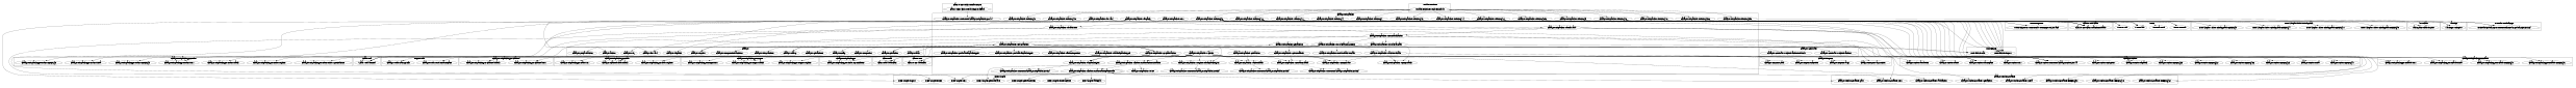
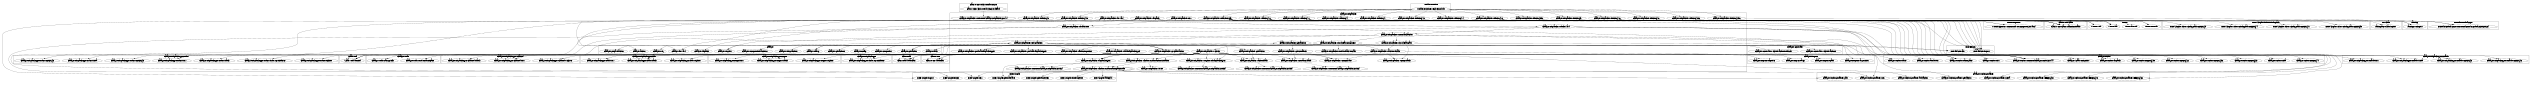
  digraph {
    "Catalyst::Dispatcher::BEGIN@3"
    "Catalyst::Dispatcher::BEGIN@8"
    "Catalyst::Dispatcher::postload_dispatch_types"
    "Catalyst::Dispatcher::CORE:subst"
    "Catalyst::Dispatcher::__ANON__[Catalyst/Dispatcher.pm:33]"
    "Catalyst::Dispatcher::BEGIN@11"
    "Catalyst::Dispatcher::BEGIN@7"
    "Catalyst::Dispatcher::_find_or_create_namespace_node"
    "Catalyst::Dispatcher::preload_dispatch_types"
    "Catalyst::Dispatcher::_do_forward"
    "Catalyst::Dispatcher::_invoke_as_component"
    "Catalyst::Dispatcher::dispatch"
    "Catalyst::Dispatcher::BEGIN@692"
    "Catalyst::Dispatcher::_find_or_create_action_container"
    "Catalyst::Dispatcher::_tree"
    "Catalyst::Dispatcher::get_actions"
    "Catalyst::Dispatcher::CORE:match"
    "Catalyst::Dispatcher::forward"
    "Catalyst::Dispatcher::prepare_action"
    "Catalyst::Dispatcher::BEGIN@16"
    "Catalyst::Dispatcher::register"
    "Catalyst::Dispatcher::_action_rel2abs"
    "Catalyst::Dispatcher::get_action"
    "Catalyst::Dispatcher::BEGIN@18"
    "Catalyst::Dispatcher::__ANON__[Catalyst/Dispatcher.pm:36]"
    "Catalyst::Dispatcher::_invoke_as_path"
    "Catalyst::Dispatcher::_container_hash"
    "Catalyst::Dispatcher::_method_action_class"
    "Catalyst::Dispatcher::BEGIN@13"
    "Catalyst::Dispatcher::__ANON__[Catalyst/Dispatcher.pm:32]"
    "Catalyst::Dispatcher::_registered_dispatch_types"
    "Catalyst::Dispatcher::new"
    "Catalyst::Dispatcher::_build__tree"
    "Catalyst::Dispatcher::dispatch_types"
    "Catalyst::Dispatcher::BEGIN@236"
    "Catalyst::Dispatcher::BEGIN@12"
-   "Catalyst::Dispatcher::BEGIN@9"
+   "Catalyst::Dispatcher::BEGIN@9" [label="Catalyst::Dispatcher::DESTROY@9"]
    "Catalyst::Dispatcher::BEGIN@14"
    "Catalyst::Dispatcher::_command2action"
    "Catalyst::Dispatcher::setup_actions"
    "Catalyst::Dispatcher::_action_hash"
    "Catalyst::Dispatcher::BEGIN@10"
    "Catalyst::Dispatcher::get_containers"
    "Catalyst::Dispatcher::BEGIN@4"
    "Catalyst::Dispatcher::BEGIN@256"
    "Catalyst::Dispatcher::__ANON__[Catalyst/Dispatcher.pm:35]"
    "Catalyst::Dispatcher::_load_dispatch_types"
    "Catalyst::Dispatcher::BEGIN@15"
    "Catalyst::Dispatcher::__ANON__[Catalyst/Dispatcher.pm:41]"
    "Catalyst::Dispatcher::_find_component"
    "Catalyst::forward"
    "Catalyst::dispatch"
    "Catalyst::component"
    "Catalyst::stack"
    "Catalyst::debug"
    "Catalyst::get_actions"
    "Catalyst::action"
    "Catalyst::get_action"
    "Catalyst::config"
    "Catalyst::_components_accessor"
    "Catalyst::request"
    "Catalyst::req"
    "Catalyst::setup_actions"
    "Catalyst::prepare_action"
    "Catalyst::DispatchType::Index::_is_low_precedence"
    "Catalyst::DispatchType::Index::BEGIN@5"
    "Catalyst::DispatchType::Index::BEGIN@3"
    "Catalyst::DispatchType::Index::new"
    "Catalyst::DispatchType::Index::meta"
    "Catalyst::DispatchType::Index::match"
    "Catalyst::DispatchType::Index::register"
    "Catalyst::DispatchType::_is_low_precedence"
    "Tree::Simple::addChild"
    "Tree::Simple::_insertChildAt"
    "Tree::Simple::import"
    "Tree::Simple::getNodeValue"
    "Tree::Simple::getAllChildren"
    "Tree::Simple::ROOT"
    "Tree::Simple::new"
    "Catalyst::Request::args"
    "Catalyst::Request::arguments"
    "Catalyst::Request::path"
    "Catalyst::Request::captures"
    "Scalar::Util::blessed"
    "Tree::Simple::Visitor::FindByPath::BEGIN@9"
    "Tree::Simple::Visitor::FindByPath::BEGIN@5"
    "Tree::Simple::Visitor::FindByPath::BEGIN@11"
    "Tree::Simple::Visitor::FindByPath::BEGIN@4"
    "Catalyst::Action::namespace"
    "Catalyst::Action::BEGIN@25"
    "Catalyst::Action::attributes"
    "Catalyst::Action::BEGIN@22"
    "Catalyst::Action::new"
-   "Catalyst::Action::DESTROY"
+   "Catalyst::Action::DESTROY" [label="Catalyst::Scalar::DESTROY"]
    "Catalyst::Action::BEGIN@56"
    "Catalyst::Action::dispatch"
    "Catalyst::Action::name"
    "Catalyst::Action::BEGIN@23"
    "Catalyst::Action::meta"
    "Catalyst::Action::BEGIN@41"
    "Catalyst::Action::__ANON__[Catalyst/Action.pm:44]"
    "UNIVERSAL::import"
    "UNIVERSAL::can"
    "Catalyst::ActionContainer::add_action"
    "Catalyst::ActionContainer::new"
    "Catalyst::ActionContainer::part"
    "Catalyst::ActionContainer::get_action"
    "Catalyst::ActionContainer::BEGIN@18"
    "Catalyst::ActionContainer::BEGIN@32"
    "Catalyst::ActionContainer::meta"
    "Catalyst::ActionContainer::BEGIN@30"
    "Class::Load::load_class"
    "namespace::clean::import"
    "warnings::unimport"
+   "Catalyst::DispatchType::Chained::register"
    "Catalyst::DispatchType::Chained::match"
    "Catalyst::DispatchType::Chained::new"
    "Catalyst::DispatchType::Path::register"
-   "Catalyst::DispatchType::Path::match" [label="Catalyst::Chained::Path::match"]
+   "Catalyst::DispatchType::Path::match"
    "Catalyst::DispatchType::Path::new"
    "Class::MOP::Class::make_immutable"
    "Class::MOP::Mixin::AttributeCore::default"
    "Moose::with"
    "Moose::around"
    "Moose::has"
    "Moose::extends"
    "Module::Runtime::require_module"
    "Catalyst::DispatchType::Regex::new"
    "Catalyst::DispatchType::Regex::register"
    "Catalyst::DispatchType::Regex::match"
    "Catalyst::Controller::register_actions"
    "Catalyst::Controller::register_action_methods"
    "Catalyst::Utils::class2prefix"
    "Catalyst::Utils::resolve_namespace"
    "Catalyst::DispatchType::Default::meta"
    "Catalyst::DispatchType::Default::BEGIN@3"
    "Catalyst::DispatchType::Default::new"
    "Catalyst::DispatchType::Default::BEGIN@6"
    "Moose::Exporter::__ANON__[Moose/Exporter.pm:492]"
    "B::Hooks::EndOfScope::__ANON__[B/Hooks/EndOfScope.pm:26]"
    "Class::MOP::load_class"
    subgraph cluster_1 {
      label="Catalyst::Dispatcher"
      "Catalyst::Dispatcher::BEGIN@3"
      "Catalyst::Dispatcher::BEGIN@8"
      "Catalyst::Dispatcher::postload_dispatch_types"
      "Catalyst::Dispatcher::CORE:subst"
      "Catalyst::Dispatcher::__ANON__[Catalyst/Dispatcher.pm:33]"
      "Catalyst::Dispatcher::BEGIN@11"
      "Catalyst::Dispatcher::BEGIN@7"
      "Catalyst::Dispatcher::_find_or_create_namespace_node"
      "Catalyst::Dispatcher::preload_dispatch_types"
      "Catalyst::Dispatcher::_do_forward"
      "Catalyst::Dispatcher::_invoke_as_component"
      "Catalyst::Dispatcher::dispatch"
      "Catalyst::Dispatcher::BEGIN@692"
      "Catalyst::Dispatcher::_find_or_create_action_container"
      "Catalyst::Dispatcher::_tree"
      "Catalyst::Dispatcher::get_actions"
      "Catalyst::Dispatcher::CORE:match"
      "Catalyst::Dispatcher::forward"
      "Catalyst::Dispatcher::prepare_action"
      "Catalyst::Dispatcher::BEGIN@16"
      "Catalyst::Dispatcher::register"
      "Catalyst::Dispatcher::_action_rel2abs"
      "Catalyst::Dispatcher::get_action"
      "Catalyst::Dispatcher::BEGIN@18"
      "Catalyst::Dispatcher::__ANON__[Catalyst/Dispatcher.pm:36]"
      "Catalyst::Dispatcher::_invoke_as_path"
      "Catalyst::Dispatcher::_container_hash"
      "Catalyst::Dispatcher::_method_action_class"
      "Catalyst::Dispatcher::BEGIN@13"
      "Catalyst::Dispatcher::__ANON__[Catalyst/Dispatcher.pm:32]"
      "Catalyst::Dispatcher::_registered_dispatch_types"
      "Catalyst::Dispatcher::new"
      "Catalyst::Dispatcher::_build__tree"
      "Catalyst::Dispatcher::dispatch_types"
      "Catalyst::Dispatcher::BEGIN@236"
      "Catalyst::Dispatcher::BEGIN@12"
      "Catalyst::Dispatcher::BEGIN@9"
      "Catalyst::Dispatcher::BEGIN@14"
      "Catalyst::Dispatcher::_command2action"
      "Catalyst::Dispatcher::setup_actions"
      "Catalyst::Dispatcher::_action_hash"
      "Catalyst::Dispatcher::BEGIN@10"
      "Catalyst::Dispatcher::get_containers"
      "Catalyst::Dispatcher::BEGIN@4"
      "Catalyst::Dispatcher::BEGIN@256"
      "Catalyst::Dispatcher::__ANON__[Catalyst/Dispatcher.pm:35]"
      "Catalyst::Dispatcher::_load_dispatch_types"
      "Catalyst::Dispatcher::BEGIN@15"
      "Catalyst::Dispatcher::__ANON__[Catalyst/Dispatcher.pm:41]"
      "Catalyst::Dispatcher::_find_component"
    }
    subgraph cluster_2 {
      label=Catalyst
      "Catalyst::forward"
      "Catalyst::dispatch"
      "Catalyst::component"
      "Catalyst::stack"
      "Catalyst::debug"
      "Catalyst::get_actions"
      "Catalyst::action"
      "Catalyst::get_action"
      "Catalyst::config"
      "Catalyst::_components_accessor"
      "Catalyst::request"
      "Catalyst::req"
      "Catalyst::setup_actions"
      "Catalyst::prepare_action"
    }
    subgraph cluster_3 {
      label="Catalyst::DispatchType::Index"
      "Catalyst::DispatchType::Index::_is_low_precedence"
      "Catalyst::DispatchType::Index::BEGIN@5"
      "Catalyst::DispatchType::Index::BEGIN@3"
      "Catalyst::DispatchType::Index::new"
      "Catalyst::DispatchType::Index::meta"
      "Catalyst::DispatchType::Index::match"
      "Catalyst::DispatchType::Index::register"
    }
    subgraph cluster_4 {
      label="Catalyst::DispatchType"
      "Catalyst::DispatchType::_is_low_precedence"
    }
    subgraph cluster_5 {
      label="Tree::Simple"
      "Tree::Simple::addChild"
      "Tree::Simple::_insertChildAt"
      "Tree::Simple::import"
      "Tree::Simple::getNodeValue"
      "Tree::Simple::getAllChildren"
      "Tree::Simple::ROOT"
      "Tree::Simple::new"
    }
    subgraph cluster_6 {
      label="Catalyst::Request"
      "Catalyst::Request::args"
      "Catalyst::Request::arguments"
      "Catalyst::Request::path"
      "Catalyst::Request::captures"
    }
    subgraph cluster_7 {
      label="Scalar::Util"
      "Scalar::Util::blessed"
    }
    subgraph cluster_8 {
      label="Tree::Simple::Visitor::FindByPath"
      "Tree::Simple::Visitor::FindByPath::BEGIN@9"
      "Tree::Simple::Visitor::FindByPath::BEGIN@5"
      "Tree::Simple::Visitor::FindByPath::BEGIN@11"
      "Tree::Simple::Visitor::FindByPath::BEGIN@4"
    }
    subgraph cluster_9 {
      label="Catalyst::Action"
      "Catalyst::Action::namespace"
      "Catalyst::Action::BEGIN@25"
      "Catalyst::Action::attributes"
      "Catalyst::Action::BEGIN@22"
      "Catalyst::Action::new"
      "Catalyst::Action::DESTROY"
      "Catalyst::Action::BEGIN@56"
      "Catalyst::Action::dispatch"
      "Catalyst::Action::name"
      "Catalyst::Action::BEGIN@23"
      "Catalyst::Action::meta"
      "Catalyst::Action::BEGIN@41"
      "Catalyst::Action::__ANON__[Catalyst/Action.pm:44]"
    }
    subgraph cluster_10 {
      label=UNIVERSAL
      "UNIVERSAL::import"
      "UNIVERSAL::can"
    }
    subgraph cluster_11 {
      label="Catalyst::ActionContainer"
      "Catalyst::ActionContainer::add_action"
      "Catalyst::ActionContainer::new"
      "Catalyst::ActionContainer::part"
      "Catalyst::ActionContainer::get_action"
      "Catalyst::ActionContainer::BEGIN@18"
      "Catalyst::ActionContainer::BEGIN@32"
      "Catalyst::ActionContainer::meta"
      "Catalyst::ActionContainer::BEGIN@30"
    }
    subgraph cluster_12 {
      label="Class::Load"
      "Class::Load::load_class"
    }
    subgraph cluster_13 {
      label="low::clean"
      "namespace::clean::import"
    }
    subgraph cluster_14 {
      label=warnings
      "warnings::unimport"
    }
    subgraph cluster_15 {
      label="Catalyst::DispatchType::Chained"
+     "Catalyst::DispatchType::Chained::register"
      "Catalyst::DispatchType::Chained::match"
      "Catalyst::DispatchType::Chained::new"
    }
    subgraph cluster_16 {
      label="Catalyst::DispatchType::Path"
      "Catalyst::DispatchType::Path::register"
      "Catalyst::DispatchType::Path::match"
      "Catalyst::DispatchType::Path::new"
    }
    subgraph cluster_17 {
      label="Class::MOP::Class"
      "Class::MOP::Class::make_immutable"
    }
    subgraph cluster_18 {
      label="Class::MOP::Mixin::AttributeCore"
      "Class::MOP::Mixin::AttributeCore::default"
    }
    subgraph cluster_19 {
      label=Moose
      "Moose::with"
      "Moose::around"
      "Moose::has"
      "Moose::extends"
    }
    subgraph cluster_20 {
      label="Module::Runtime"
      "Module::Runtime::require_module"
    }
    subgraph cluster_21 {
      label="Catalyst::DispatchType::Regex"
      "Catalyst::DispatchType::Regex::new"
      "Catalyst::DispatchType::Regex::register"
      "Catalyst::DispatchType::Regex::match"
    }
    subgraph cluster_22 {
      label="Catalyst::Controller"
      "Catalyst::Controller::register_actions"
      "Catalyst::Controller::register_action_methods"
    }
    subgraph cluster_23 {
-     label="Regex::Utils"
+     label="Catalyst::Utils"
      "Catalyst::Utils::class2prefix"
      "Catalyst::Utils::resolve_namespace"
    }
    subgraph cluster_24 {
      label="Catalyst::DispatchType::Default"
      "Catalyst::DispatchType::Default::meta"
      "Catalyst::DispatchType::Default::BEGIN@3"
      "Catalyst::DispatchType::Default::new"
      "Catalyst::DispatchType::Default::BEGIN@6"
    }
    subgraph cluster_25 {
      label="Moose::Exporter"
      "Moose::Exporter::__ANON__[Moose/Exporter.pm:492]"
    }
    subgraph cluster_26 {
      label="B::Hooks::EndOfScope"
      "B::Hooks::EndOfScope::__ANON__[B/Hooks/EndOfScope.pm:26]"
    }
    subgraph cluster_27 {
      label="Class::MOP"
      "Class::MOP::load_class"
    }
    "Catalyst::Dispatcher::BEGIN@3" -> "Moose::Exporter::__ANON__[Moose/Exporter.pm:492]"
    "Catalyst::Dispatcher::BEGIN@11" -> "UNIVERSAL::import"
    "Catalyst::Dispatcher::BEGIN@11" -> "Class::MOP::Class::make_immutable"
    "Catalyst::Dispatcher::BEGIN@11" -> "Moose::extends"
    "Catalyst::Dispatcher::BEGIN@11" -> "Catalyst::DispatchType::Default::meta"
    "Catalyst::Dispatcher::BEGIN@11" -> "Catalyst::DispatchType::Default::BEGIN@3"
    "Catalyst::Dispatcher::BEGIN@11" -> "Catalyst::DispatchType::Default::BEGIN@6"
    "Catalyst::Dispatcher::BEGIN@7" -> "UNIVERSAL::import"
    "Catalyst::Dispatcher::_find_or_create_namespace_node" -> "Catalyst::Dispatcher::_find_or_create_namespace_node"
    "Catalyst::Dispatcher::_find_or_create_namespace_node" -> "Tree::Simple::addChild"
    "Catalyst::Dispatcher::_find_or_create_namespace_node" -> "Tree::Simple::_insertChildAt"
    "Catalyst::Dispatcher::_find_or_create_namespace_node" -> "Tree::Simple::getNodeValue"
    "Catalyst::Dispatcher::_find_or_create_namespace_node" -> "Tree::Simple::getAllChildren"
    "Catalyst::Dispatcher::_find_or_create_namespace_node" -> "Tree::Simple::new"
    "Catalyst::Dispatcher::_find_or_create_namespace_node" -> "Catalyst::ActionContainer::new"
    "Catalyst::Dispatcher::_find_or_create_namespace_node" -> "Catalyst::ActionContainer::part"
    "Catalyst::Dispatcher::_do_forward" -> "Catalyst::Dispatcher::_command2action"
    "Catalyst::Dispatcher::_do_forward" -> "Catalyst::request"
    "Catalyst::Dispatcher::_do_forward" -> "Catalyst::Action::DESTROY"
    "Catalyst::Dispatcher::_do_forward" -> "Catalyst::Action::dispatch"
    "Catalyst::Dispatcher::_do_forward" -> "Catalyst::Action::__ANON__[Catalyst/Action.pm:44]"
    "Catalyst::Dispatcher::_invoke_as_component" -> "Catalyst::Dispatcher::_method_action_class"
    "Catalyst::Dispatcher::_invoke_as_component" -> "Catalyst::Dispatcher::_find_component"
    "Catalyst::Dispatcher::_invoke_as_component" -> "Catalyst::config"
    "Catalyst::Dispatcher::_invoke_as_component" -> "Scalar::Util::blessed"
    "Catalyst::Dispatcher::_invoke_as_component" -> "Catalyst::Action::new"
    "Catalyst::Dispatcher::_invoke_as_component" -> "UNIVERSAL::can"
    "Catalyst::Dispatcher::_invoke_as_component" -> "Catalyst::Utils::class2prefix"
    "Catalyst::Dispatcher::dispatch" -> "Catalyst::forward"
    "Catalyst::Dispatcher::dispatch" -> "Catalyst::action"
    "Catalyst::Dispatcher::dispatch" -> "Catalyst::Action::namespace"
    "Catalyst::Dispatcher::dispatch" -> "Catalyst::Action::__ANON__[Catalyst/Action.pm:44]"
    "Catalyst::Dispatcher::BEGIN@692" -> "Moose::Exporter::__ANON__[Moose/Exporter.pm:492]"
    "Catalyst::Dispatcher::_find_or_create_action_container" -> "Catalyst::Dispatcher::_find_or_create_namespace_node"
    "Catalyst::Dispatcher::_find_or_create_action_container" -> "Catalyst::Dispatcher::_tree"
    "Catalyst::Dispatcher::_find_or_create_action_container" -> "Tree::Simple::getNodeValue"
    "Catalyst::Dispatcher::get_actions" -> "Catalyst::Dispatcher::get_containers"
    "Catalyst::Dispatcher::get_actions" -> "Catalyst::ActionContainer::get_action"
    "Catalyst::Dispatcher::forward" -> "Catalyst::Dispatcher::_do_forward"
    "Catalyst::Dispatcher::prepare_action" -> "Catalyst::Dispatcher::CORE:subst"
    "Catalyst::Dispatcher::prepare_action" -> "Catalyst::Dispatcher::dispatch_types"
    "Catalyst::Dispatcher::prepare_action" -> "Catalyst::debug"
    "Catalyst::Dispatcher::prepare_action" -> "Catalyst::req"
    "Catalyst::Dispatcher::prepare_action" -> "Catalyst::DispatchType::Index::match"
    "Catalyst::Dispatcher::prepare_action" -> "Catalyst::Request::args"
    "Catalyst::Dispatcher::prepare_action" -> "Catalyst::Request::path"
    "Catalyst::Dispatcher::prepare_action" -> "Catalyst::Request::captures"
    "Catalyst::Dispatcher::prepare_action" -> "Catalyst::DispatchType::Chained::match"
    "Catalyst::Dispatcher::prepare_action" -> "Catalyst::DispatchType::Path::match"
    "Catalyst::Dispatcher::prepare_action" -> "Catalyst::DispatchType::Regex::match"
    "Catalyst::Dispatcher::BEGIN@16" -> "Tree::Simple::Visitor::FindByPath::BEGIN@9"
    "Catalyst::Dispatcher::BEGIN@16" -> "Tree::Simple::Visitor::FindByPath::BEGIN@5"
    "Catalyst::Dispatcher::BEGIN@16" -> "Tree::Simple::Visitor::FindByPath::BEGIN@11"
    "Catalyst::Dispatcher::BEGIN@16" -> "Tree::Simple::Visitor::FindByPath::BEGIN@4"
    "Catalyst::Dispatcher::BEGIN@16" -> "UNIVERSAL::import"
    "Catalyst::Dispatcher::register" -> "Catalyst::Dispatcher::_find_or_create_action_container"
    "Catalyst::Dispatcher::register" -> "Catalyst::Dispatcher::_container_hash"
    "Catalyst::Dispatcher::register" -> "Catalyst::Dispatcher::_registered_dispatch_types"
    "Catalyst::Dispatcher::register" -> "Catalyst::Dispatcher::dispatch_types"
    "Catalyst::Dispatcher::register" -> "Catalyst::Dispatcher::_action_hash"
    "Catalyst::Dispatcher::register" -> "Catalyst::DispatchType::Index::_is_low_precedence"
    "Catalyst::Dispatcher::register" -> "Catalyst::DispatchType::Index::register"
    "Catalyst::Dispatcher::register" -> "Catalyst::DispatchType::_is_low_precedence"
    "Catalyst::Dispatcher::register" -> "Catalyst::Action::namespace"
    "Catalyst::Dispatcher::register" -> "Catalyst::Action::attributes"
    "Catalyst::Dispatcher::register" -> "Catalyst::Action::name"
    "Catalyst::Dispatcher::register" -> "Catalyst::ActionContainer::add_action"
    "Catalyst::Dispatcher::register" -> "Class::Load::load_class"
+   "Catalyst::Dispatcher::register" -> "Catalyst::DispatchType::Chained::register"
    "Catalyst::Dispatcher::register" -> "Catalyst::DispatchType::Chained::new"
    "Catalyst::Dispatcher::register" -> "Catalyst::DispatchType::Path::register"
    "Catalyst::Dispatcher::register" -> "Catalyst::DispatchType::Regex::register"
    "Catalyst::Dispatcher::register" -> "Class::MOP::load_class"
    "Catalyst::Dispatcher::_action_rel2abs" -> "Catalyst::Dispatcher::CORE:subst"
    "Catalyst::Dispatcher::_action_rel2abs" -> "Catalyst::Dispatcher::CORE:match"
    "Catalyst::Dispatcher::_action_rel2abs" -> "Catalyst::stack"
    "Catalyst::Dispatcher::_action_rel2abs" -> "Catalyst::Action::namespace"
    "Catalyst::Dispatcher::get_action" -> "Catalyst::Dispatcher::_action_hash"
    "Catalyst::Dispatcher::BEGIN@18" -> "namespace::clean::import"
    "Catalyst::Dispatcher::_invoke_as_path" -> "Catalyst::Dispatcher::CORE:match"
    "Catalyst::Dispatcher::_invoke_as_path" -> "Catalyst::Dispatcher::_action_rel2abs"
    "Catalyst::Dispatcher::_invoke_as_path" -> "Catalyst::get_action"
    "Catalyst::Dispatcher::_invoke_as_path" -> "Catalyst::Action::__ANON__[Catalyst/Action.pm:44]"
    "Catalyst::Dispatcher::_container_hash" -> "Catalyst::Dispatcher::__ANON__[Catalyst/Dispatcher.pm:36]"
    "Catalyst::Dispatcher::BEGIN@13" -> "UNIVERSAL::import"
    "Catalyst::Dispatcher::_registered_dispatch_types" -> "Catalyst::Dispatcher::__ANON__[Catalyst/Dispatcher.pm:33]"
    "Catalyst::Dispatcher::new" -> "Catalyst::Dispatcher::_build__tree"
    "Catalyst::Dispatcher::_build__tree" -> "Tree::Simple::ROOT"
    "Catalyst::Dispatcher::_build__tree" -> "Tree::Simple::new"
    "Catalyst::Dispatcher::_build__tree" -> "Catalyst::ActionContainer::new"
    "Catalyst::Dispatcher::dispatch_types" -> "Catalyst::Dispatcher::__ANON__[Catalyst/Dispatcher.pm:32]"
    "Catalyst::Dispatcher::BEGIN@236" -> "warnings::unimport"
    "Catalyst::Dispatcher::BEGIN@12" -> "Catalyst::DispatchType::Index::BEGIN@5"
    "Catalyst::Dispatcher::BEGIN@12" -> "Catalyst::DispatchType::Index::BEGIN@3"
    "Catalyst::Dispatcher::BEGIN@12" -> "Catalyst::DispatchType::Index::meta"
    "Catalyst::Dispatcher::BEGIN@12" -> "UNIVERSAL::import"
    "Catalyst::Dispatcher::BEGIN@12" -> "Class::MOP::Class::make_immutable"
    "Catalyst::Dispatcher::BEGIN@12" -> "Moose::has"
    "Catalyst::Dispatcher::BEGIN@12" -> "Moose::extends"
    "Catalyst::Dispatcher::BEGIN@12" -> "B::Hooks::EndOfScope::__ANON__[B/Hooks/EndOfScope.pm:26]"
    "Catalyst::Dispatcher::BEGIN@9" -> "Catalyst::Action::BEGIN@25"
    "Catalyst::Dispatcher::BEGIN@9" -> "Catalyst::Action::BEGIN@22"
    "Catalyst::Dispatcher::BEGIN@9" -> "Catalyst::Action::BEGIN@56"
    "Catalyst::Dispatcher::BEGIN@9" -> "Catalyst::Action::BEGIN@23"
    "Catalyst::Dispatcher::BEGIN@9" -> "Catalyst::Action::meta"
    "Catalyst::Dispatcher::BEGIN@9" -> "Catalyst::Action::BEGIN@41"
    "Catalyst::Dispatcher::BEGIN@9" -> "UNIVERSAL::import"
    "Catalyst::Dispatcher::BEGIN@9" -> "Class::MOP::Class::make_immutable"
    "Catalyst::Dispatcher::BEGIN@9" -> "Moose::with"
    "Catalyst::Dispatcher::BEGIN@9" -> "Moose::has"
    "Catalyst::Dispatcher::BEGIN@9" -> "B::Hooks::EndOfScope::__ANON__[B/Hooks/EndOfScope.pm:26]"
    "Catalyst::Dispatcher::BEGIN@14" -> "UNIVERSAL::import"
    "Catalyst::Dispatcher::_command2action" -> "Catalyst::Dispatcher::_invoke_as_component"
    "Catalyst::Dispatcher::_command2action" -> "Catalyst::Dispatcher::_invoke_as_path"
    "Catalyst::Dispatcher::_command2action" -> "Catalyst::request"
    "Catalyst::Dispatcher::_command2action" -> "Catalyst::Request::arguments"
    "Catalyst::Dispatcher::_command2action" -> "Scalar::Util::blessed"
    "Catalyst::Dispatcher::_command2action" -> "Catalyst::Action::__ANON__[Catalyst/Action.pm:44]"
    "Catalyst::Dispatcher::setup_actions" -> "Catalyst::Dispatcher::postload_dispatch_types"
    "Catalyst::Dispatcher::setup_actions" -> "Catalyst::Dispatcher::preload_dispatch_types"
    "Catalyst::Dispatcher::setup_actions" -> "Catalyst::Dispatcher::_registered_dispatch_types"
    "Catalyst::Dispatcher::setup_actions" -> "Catalyst::Dispatcher::_load_dispatch_types"
    "Catalyst::Dispatcher::setup_actions" -> "Catalyst::debug"
    "Catalyst::Dispatcher::setup_actions" -> "Catalyst::_components_accessor"
    "Catalyst::Dispatcher::setup_actions" -> "UNIVERSAL::can"
    "Catalyst::Dispatcher::setup_actions" -> "Catalyst::Controller::register_actions"
    "Catalyst::Dispatcher::_action_hash" -> "Catalyst::Dispatcher::__ANON__[Catalyst/Dispatcher.pm:35]"
    "Catalyst::Dispatcher::BEGIN@10" -> "UNIVERSAL::import"
    "Catalyst::Dispatcher::BEGIN@10" -> "Catalyst::ActionContainer::BEGIN@18"
    "Catalyst::Dispatcher::BEGIN@10" -> "Catalyst::ActionContainer::BEGIN@32"
    "Catalyst::Dispatcher::BEGIN@10" -> "Catalyst::ActionContainer::meta"
    "Catalyst::Dispatcher::BEGIN@10" -> "Catalyst::ActionContainer::BEGIN@30"
    "Catalyst::Dispatcher::BEGIN@10" -> "Class::MOP::Class::make_immutable"
    "Catalyst::Dispatcher::BEGIN@10" -> "Moose::with"
    "Catalyst::Dispatcher::BEGIN@10" -> "Moose::around"
    "Catalyst::Dispatcher::BEGIN@10" -> "Moose::has"
    "Catalyst::Dispatcher::get_containers" -> "Catalyst::Dispatcher::CORE:subst"
    "Catalyst::Dispatcher::get_containers" -> "Catalyst::Dispatcher::_container_hash"
    "Catalyst::Dispatcher::BEGIN@4" -> "UNIVERSAL::import"
    "Catalyst::Dispatcher::BEGIN@256" -> "warnings::unimport"
    "Catalyst::Dispatcher::_load_dispatch_types" -> "Catalyst::Dispatcher::dispatch_types"
    "Catalyst::Dispatcher::_load_dispatch_types" -> "Catalyst::DispatchType::Index::new"
    "Catalyst::Dispatcher::_load_dispatch_types" -> "Class::Load::load_class"
    "Catalyst::Dispatcher::_load_dispatch_types" -> "Catalyst::DispatchType::Path::new"
    "Catalyst::Dispatcher::_load_dispatch_types" -> "Catalyst::DispatchType::Regex::new"
    "Catalyst::Dispatcher::_load_dispatch_types" -> "Catalyst::Utils::resolve_namespace"
    "Catalyst::Dispatcher::_load_dispatch_types" -> "Catalyst::DispatchType::Default::new"
    "Catalyst::Dispatcher::_load_dispatch_types" -> "Class::MOP::load_class"
    "Catalyst::Dispatcher::BEGIN@15" -> "Tree::Simple::import"
    "Catalyst::Dispatcher::_find_component" -> "Catalyst::component"
    "Catalyst::Dispatcher::_find_component" -> "Scalar::Util::blessed"
    "Catalyst::forward" -> "Catalyst::Dispatcher::forward"
    "Catalyst::dispatch" -> "Catalyst::Dispatcher::dispatch"
    "Catalyst::get_actions" -> "Catalyst::Dispatcher::get_actions"
    "Catalyst::get_action" -> "Catalyst::Dispatcher::get_action"
    "Catalyst::setup_actions" -> "Catalyst::Dispatcher::setup_actions"
    "Catalyst::prepare_action" -> "Catalyst::Dispatcher::prepare_action"
    "Class::MOP::Mixin::AttributeCore::default" -> "Catalyst::Dispatcher::__ANON__[Catalyst/Dispatcher.pm:41]"
    "Module::Runtime::require_module" -> "Catalyst::Dispatcher::BEGIN@3"
    "Module::Runtime::require_module" -> "Catalyst::Dispatcher::BEGIN@8"
    "Module::Runtime::require_module" -> "Catalyst::Dispatcher::BEGIN@11"
    "Module::Runtime::require_module" -> "Catalyst::Dispatcher::BEGIN@7"
    "Module::Runtime::require_module" -> "Catalyst::Dispatcher::BEGIN@692"
    "Module::Runtime::require_module" -> "Catalyst::Dispatcher::BEGIN@16"
    "Module::Runtime::require_module" -> "Catalyst::Dispatcher::BEGIN@18"
    "Module::Runtime::require_module" -> "Catalyst::Dispatcher::BEGIN@13"
    "Module::Runtime::require_module" -> "Catalyst::Dispatcher::BEGIN@236"
    "Module::Runtime::require_module" -> "Catalyst::Dispatcher::BEGIN@12"
    "Module::Runtime::require_module" -> "Catalyst::Dispatcher::BEGIN@9"
    "Module::Runtime::require_module" -> "Catalyst::Dispatcher::BEGIN@14"
    "Module::Runtime::require_module" -> "Catalyst::Dispatcher::BEGIN@10"
    "Module::Runtime::require_module" -> "Catalyst::Dispatcher::BEGIN@4"
    "Module::Runtime::require_module" -> "Catalyst::Dispatcher::BEGIN@256"
    "Module::Runtime::require_module" -> "Catalyst::Dispatcher::BEGIN@15"
    "Catalyst::Controller::register_action_methods" -> "Catalyst::Dispatcher::register"
  }
